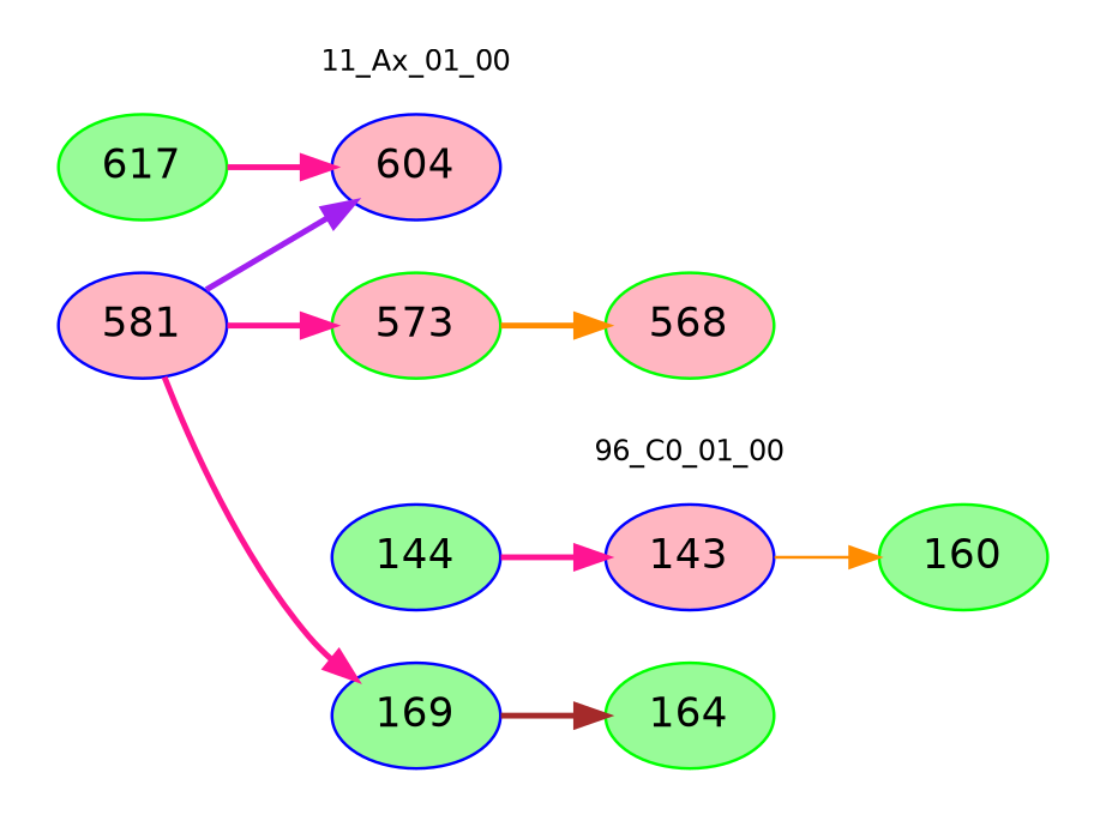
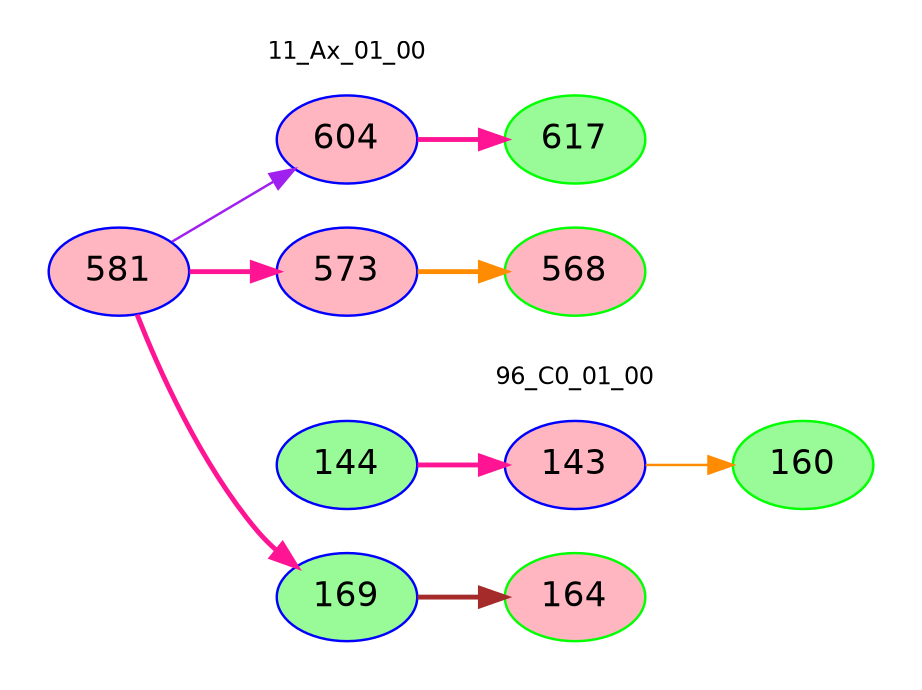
  digraph {
    fontname="DejaVu Sans"
    rankdir=LR
    node [color=blue fillcolor=lightpink fontname="DejaVu Sans" style=filled]
    edge [color=deeppink fontname="DejaVu Sans" style=bold]
    n1 [label=581]
-   n2 [color=green label=573]
+   n2 [label=573]
    n3 [label=604]
    n4 [color=green label=568]
    n5 [color=green fillcolor=palegreen label=617]
    n6 [fillcolor=palegreen label=144]
    n7 [label=143]
    n8 [fillcolor=palegreen label=169]
    n9 [color=green fillcolor=palegreen label=160]
-   n10 [color=green fillcolor=palegreen label=164]
+   n10 [color=green label=164]
    subgraph cluster_1 {
      color=white
      fontsize=10
      label="11_Ax_01_00"
      n1
      n2
      n3
      n4
      n5
    }
    subgraph cluster_2 {
      color=white
      fontsize=10
      label="96_C0_01_00"
      n6
      n7
      n8
      n9
      n10
    }
    n1 -> n2
-   n1 -> n3 [color=purple]
+   n1 -> n3 [color=purple style=solid]
    n1 -> n8
    n2 -> n4 [color=darkorange]
-   n5 -> n3
+   n3 -> n5
    n6 -> n7
    n7 -> n9 [color=darkorange style=solid]
    n8 -> n10 [color=brown]
  }
